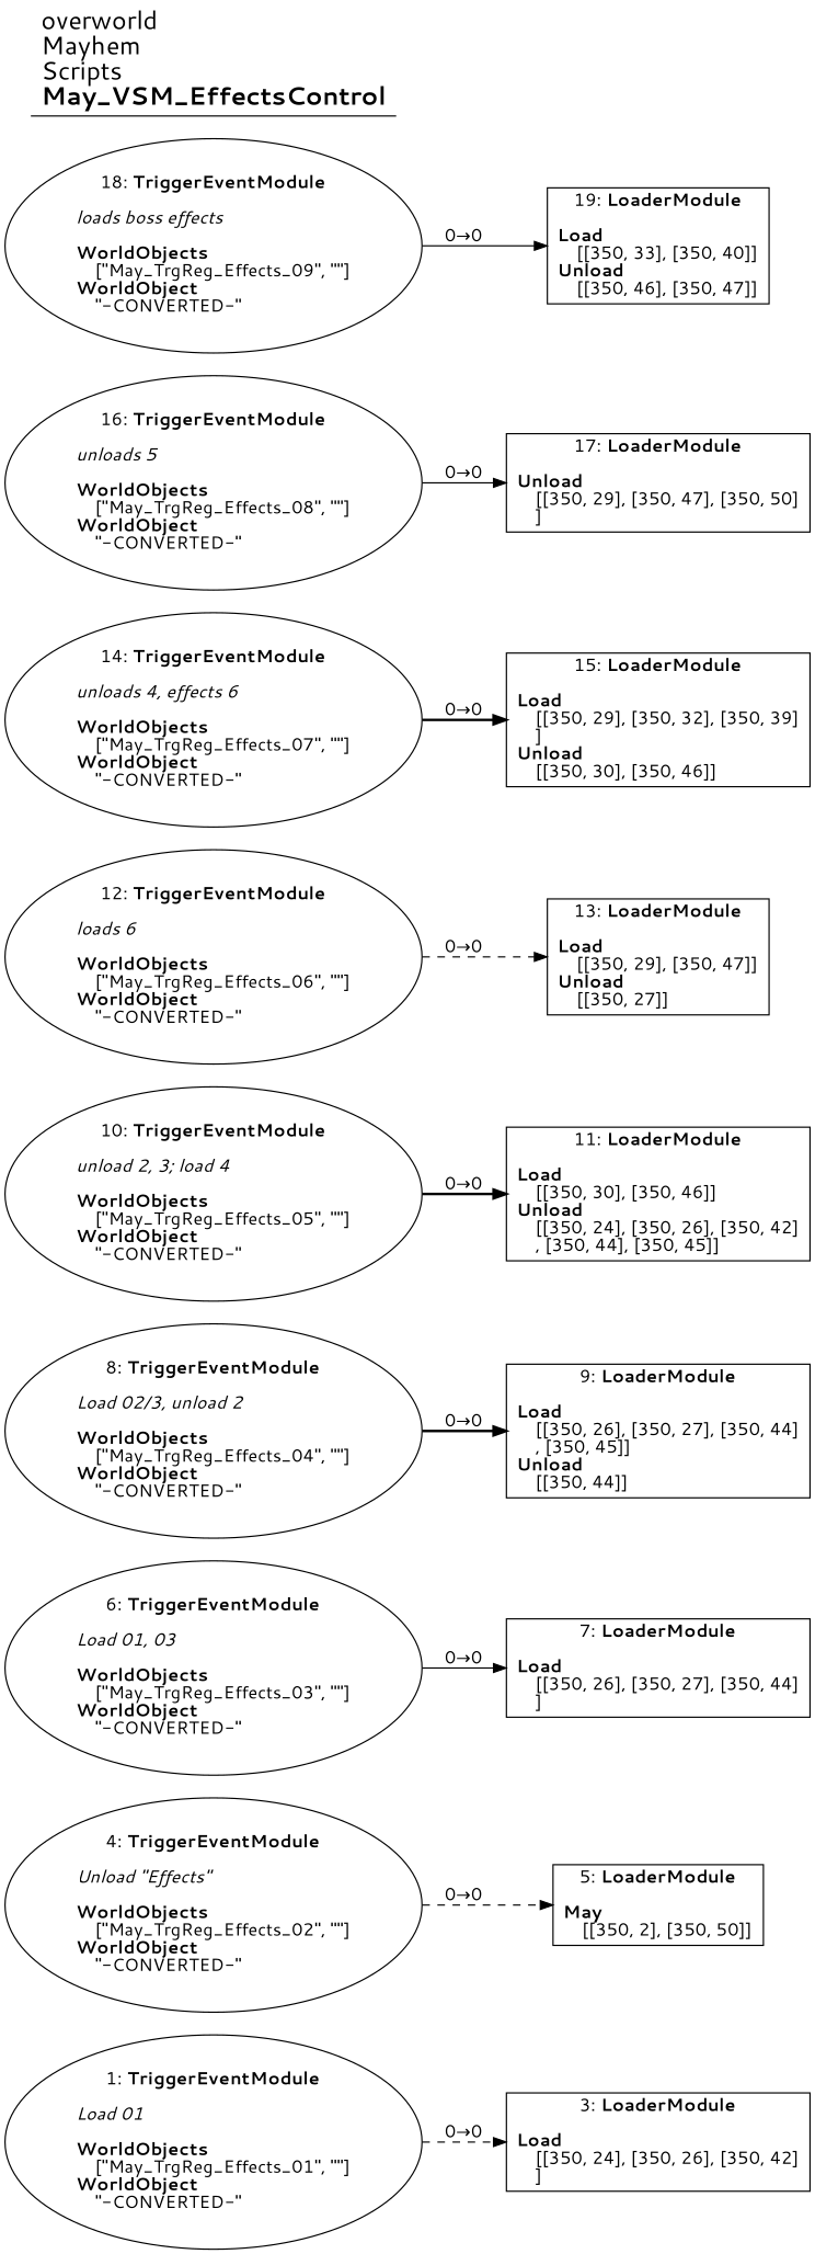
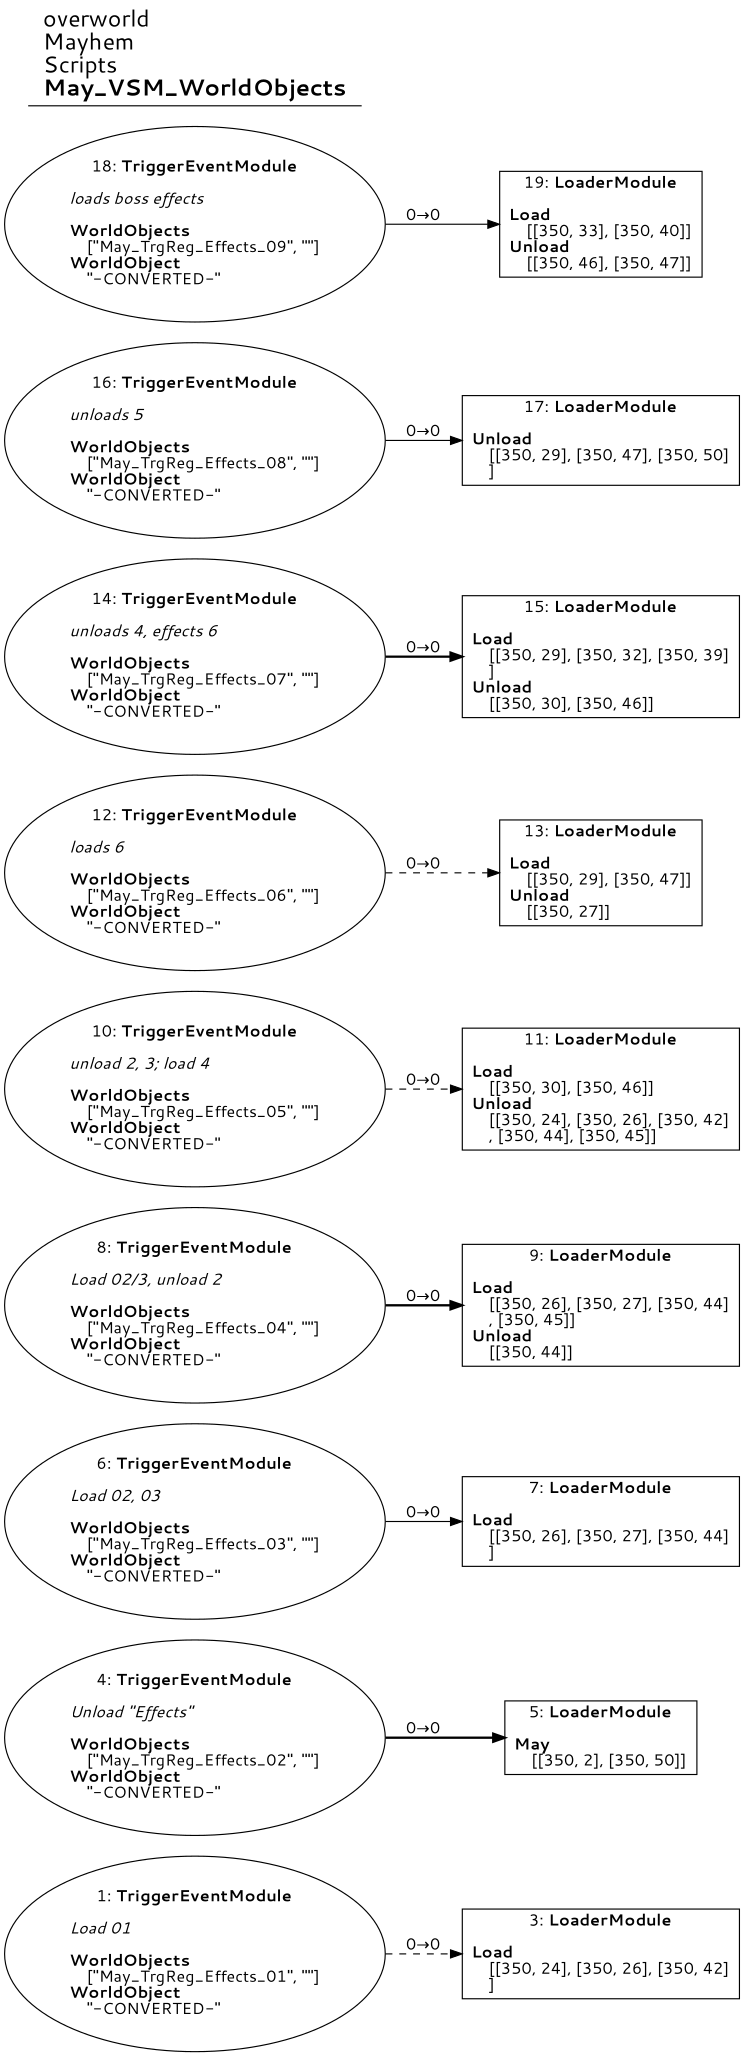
  digraph {
    fontname="Segoe UI"
    rankdir=LR
    splines=spline
    node [fontname="Segoe UI" shape=oval]
    edge [fontname="Segoe UI" style=dashed]
    n1 [label=<1: <b>TriggerEventModule</b><br/><br/><i>Load 01<br align="left"/></i><br align="left"/><b>WorldObjects</b><br align="left"/>    [&quot;May_TrgReg_Effects_01&quot;, &quot;&quot;]<br align="left"/><b>WorldObject</b><br align="left"/>    &quot;-CONVERTED-&quot;<br align="left"/>>]
    n2 [label=<3: <b>LoaderModule</b><br/><br/><b>Load</b><br align="left"/>    [[350, 24], [350, 26], [350, 42]<br align="left"/>    ]<br align="left"/>> shape=box]
    n3 [label=<4: <b>TriggerEventModule</b><br/><br/><i>Unload &quot;Effects&quot;<br align="left"/></i><br align="left"/><b>WorldObjects</b><br align="left"/>    [&quot;May_TrgReg_Effects_02&quot;, &quot;&quot;]<br align="left"/><b>WorldObject</b><br align="left"/>    &quot;-CONVERTED-&quot;<br align="left"/>>]
    n4 [label=<5: <b>LoaderModule</b><br/><br/><b>May</b><br align="left"/>    [[350, 2], [350, 50]]<br align="left"/>> shape=box]
-   n5 [label=<6: <b>TriggerEventModule</b><br/><br/><i>Load 01, 03<br align="left"/></i><br align="left"/><b>WorldObjects</b><br align="left"/>    [&quot;May_TrgReg_Effects_03&quot;, &quot;&quot;]<br align="left"/><b>WorldObject</b><br align="left"/>    &quot;-CONVERTED-&quot;<br align="left"/>>]
+   n5 [label=<6: <b>TriggerEventModule</b><br/><br/><i>Load 02, 03<br align="left"/></i><br align="left"/><b>WorldObjects</b><br align="left"/>    [&quot;May_TrgReg_Effects_03&quot;, &quot;&quot;]<br align="left"/><b>WorldObject</b><br align="left"/>    &quot;-CONVERTED-&quot;<br align="left"/>>]
    n6 [label=<7: <b>LoaderModule</b><br/><br/><b>Load</b><br align="left"/>    [[350, 26], [350, 27], [350, 44]<br align="left"/>    ]<br align="left"/>> shape=box]
    n7 [label=<8: <b>TriggerEventModule</b><br/><br/><i>Load 02/3, unload 2<br align="left"/></i><br align="left"/><b>WorldObjects</b><br align="left"/>    [&quot;May_TrgReg_Effects_04&quot;, &quot;&quot;]<br align="left"/><b>WorldObject</b><br align="left"/>    &quot;-CONVERTED-&quot;<br align="left"/>>]
    n8 [label=<9: <b>LoaderModule</b><br/><br/><b>Load</b><br align="left"/>    [[350, 26], [350, 27], [350, 44]<br align="left"/>    , [350, 45]]<br align="left"/><b>Unload</b><br align="left"/>    [[350, 44]]<br align="left"/>> shape=box]
    n9 [label=<10: <b>TriggerEventModule</b><br/><br/><i>unload 2, 3; load 4<br align="left"/></i><br align="left"/><b>WorldObjects</b><br align="left"/>    [&quot;May_TrgReg_Effects_05&quot;, &quot;&quot;]<br align="left"/><b>WorldObject</b><br align="left"/>    &quot;-CONVERTED-&quot;<br align="left"/>>]
    n10 [label=<11: <b>LoaderModule</b><br/><br/><b>Load</b><br align="left"/>    [[350, 30], [350, 46]]<br align="left"/><b>Unload</b><br align="left"/>    [[350, 24], [350, 26], [350, 42]<br align="left"/>    , [350, 44], [350, 45]]<br align="left"/>> shape=box]
    n11 [label=<12: <b>TriggerEventModule</b><br/><br/><i>loads 6<br align="left"/></i><br align="left"/><b>WorldObjects</b><br align="left"/>    [&quot;May_TrgReg_Effects_06&quot;, &quot;&quot;]<br align="left"/><b>WorldObject</b><br align="left"/>    &quot;-CONVERTED-&quot;<br align="left"/>>]
    n12 [label=<13: <b>LoaderModule</b><br/><br/><b>Load</b><br align="left"/>    [[350, 29], [350, 47]]<br align="left"/><b>Unload</b><br align="left"/>    [[350, 27]]<br align="left"/>> shape=box]
    n13 [label=<14: <b>TriggerEventModule</b><br/><br/><i>unloads 4, effects 6<br align="left"/></i><br align="left"/><b>WorldObjects</b><br align="left"/>    [&quot;May_TrgReg_Effects_07&quot;, &quot;&quot;]<br align="left"/><b>WorldObject</b><br align="left"/>    &quot;-CONVERTED-&quot;<br align="left"/>>]
    n14 [label=<15: <b>LoaderModule</b><br/><br/><b>Load</b><br align="left"/>    [[350, 29], [350, 32], [350, 39]<br align="left"/>    ]<br align="left"/><b>Unload</b><br align="left"/>    [[350, 30], [350, 46]]<br align="left"/>> shape=box]
    n15 [label=<16: <b>TriggerEventModule</b><br/><br/><i>unloads 5<br align="left"/></i><br align="left"/><b>WorldObjects</b><br align="left"/>    [&quot;May_TrgReg_Effects_08&quot;, &quot;&quot;]<br align="left"/><b>WorldObject</b><br align="left"/>    &quot;-CONVERTED-&quot;<br align="left"/>>]
    n16 [label=<17: <b>LoaderModule</b><br/><br/><b>Unload</b><br align="left"/>    [[350, 29], [350, 47], [350, 50]<br align="left"/>    ]<br align="left"/>> shape=box]
    n17 [label=<18: <b>TriggerEventModule</b><br/><br/><i>loads boss effects<br align="left"/></i><br align="left"/><b>WorldObjects</b><br align="left"/>    [&quot;May_TrgReg_Effects_09&quot;, &quot;&quot;]<br align="left"/><b>WorldObject</b><br align="left"/>    &quot;-CONVERTED-&quot;<br align="left"/>>]
    n18 [label=<19: <b>LoaderModule</b><br/><br/><b>Load</b><br align="left"/>    [[350, 33], [350, 40]]<br align="left"/><b>Unload</b><br align="left"/>    [[350, 46], [350, 47]]<br align="left"/>> shape=box]
-   n19 [label=<<font point-size="20">overworld<br align="left"/>Mayhem<br align="left"/>Scripts<br align="left"/><b>May_VSM_EffectsControl</b><br align="left"/></font>> shape=underline]
+   n19 [label=<<font point-size="20">overworld<br align="left"/>Mayhem<br align="left"/>Scripts<br align="left"/><b>May_VSM_WorldObjects</b><br align="left"/></font>> shape=underline]
    n1 -> n2 [label="0→0"]
-   n3 -> n4 [label="0→0"]
+   n3 -> n4 [label="0→0" style=bold]
    n5 -> n6 [label="0→0" style=solid]
    n7 -> n8 [label="0→0" style=bold]
-   n9 -> n10 [label="0→0" style=bold]
+   n9 -> n10 [label="0→0"]
    n11 -> n12 [label="0→0"]
    n13 -> n14 [label="0→0" style=bold]
    n15 -> n16 [label="0→0" style=solid]
    n17 -> n18 [label="0→0" style=solid]
  }
